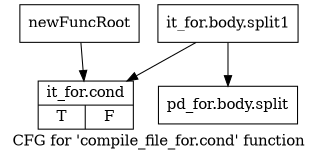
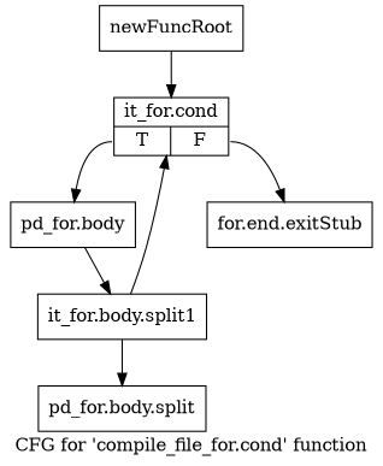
  digraph {
    label="CFG for 'compile_file_for.cond' function"
    node [shape=record]
    n1 [label="{newFuncRoot}"]
    n2 [label="{it_for.cond|{<s0>T|<s1>F}}"]
+   n3 [label="{for.end.exitStub}"]
+   n4 [label="{pd_for.body}"]
    n5 [label="{it_for.body.split1}"]
    n6 [label="{pd_for.body.split}"]
    n1 -> n2
+   n2 -> n3 [tailport=s1]
+   n2 -> n4 [tailport=s0]
+   n4 -> n5
    n5 -> n2
    n5 -> n6
  }
